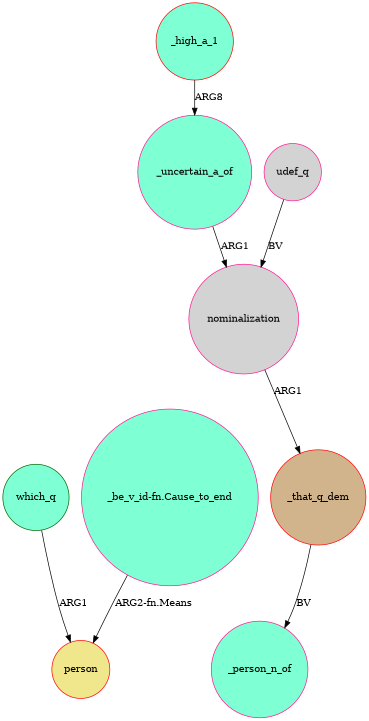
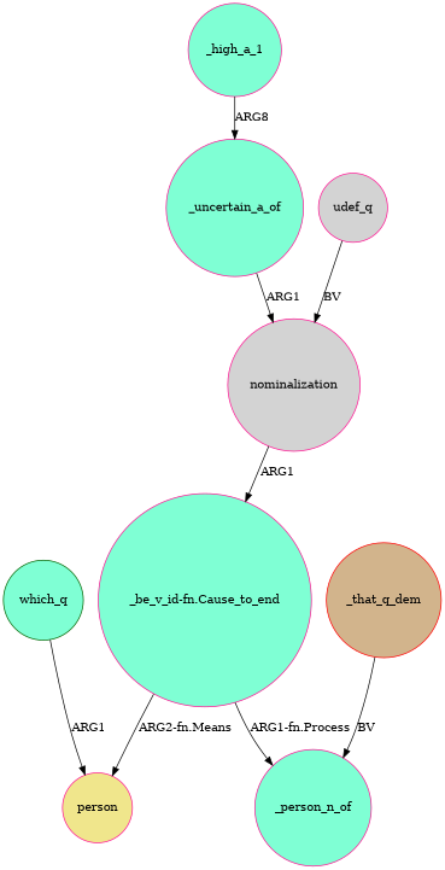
  digraph {
    node [color=deeppink fillcolor=aquamarine shape=circle style=filled]
    nominalization [fillcolor=lightgrey]
    "_be_v_id-fn.Cause_to_end"
    n3 [label=_person_n_of]
-   person [color=red fillcolor=khaki]
-   _high_a_1 [color=red]
+   person [fillcolor=khaki]
+   _high_a_1
    _uncertain_a_of
    _that_q_dem [color=red fillcolor=tan]
    which_q [color=darkgreen]
    udef_q [fillcolor=lightgrey]
-   nominalization -> _that_q_dem [label=ARG1]
+   nominalization -> "_be_v_id-fn.Cause_to_end" [label=ARG1]
+   "_be_v_id-fn.Cause_to_end" -> n3 [label="ARG1-fn.Process"]
    "_be_v_id-fn.Cause_to_end" -> person [label="ARG2-fn.Means"]
    _high_a_1 -> _uncertain_a_of [label=ARG8]
    _uncertain_a_of -> nominalization [label=ARG1]
    _that_q_dem -> n3 [label=BV]
    which_q -> person [label=ARG1]
    udef_q -> nominalization [label=BV]
  }
